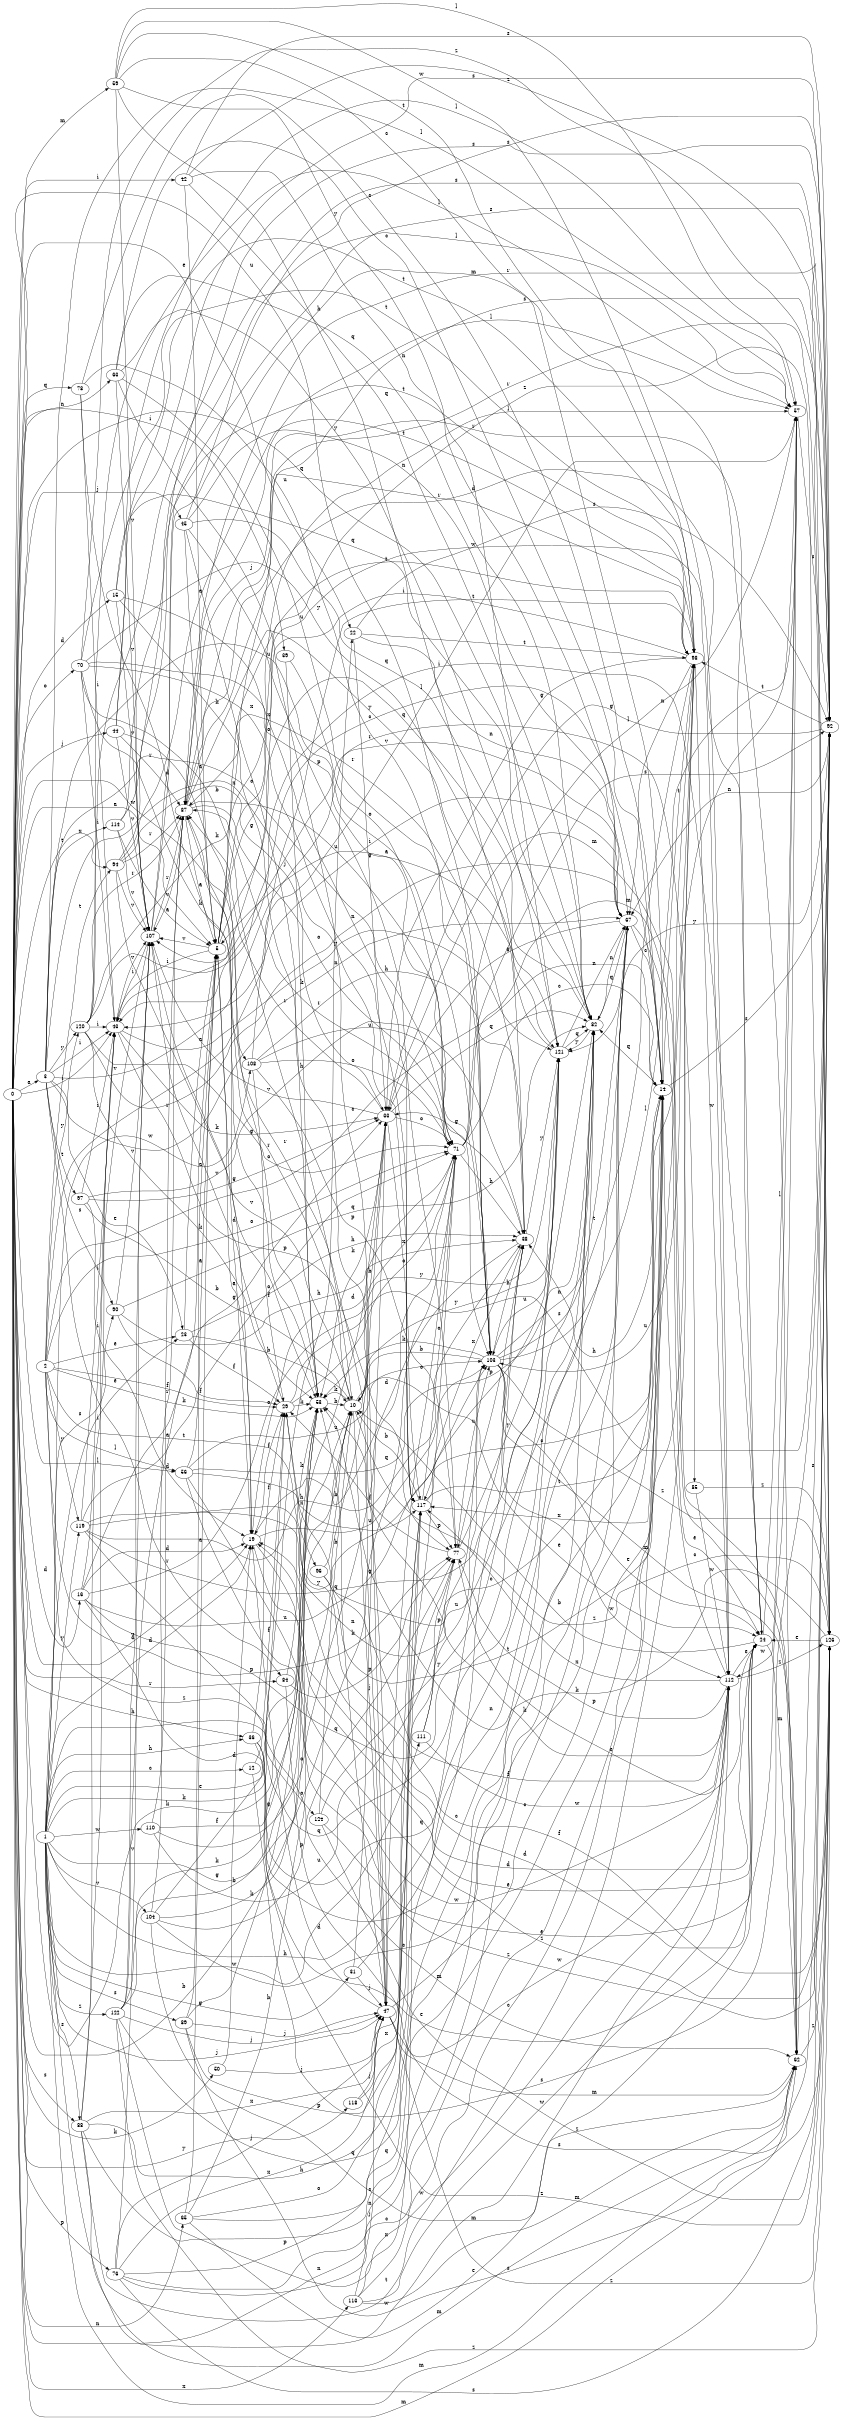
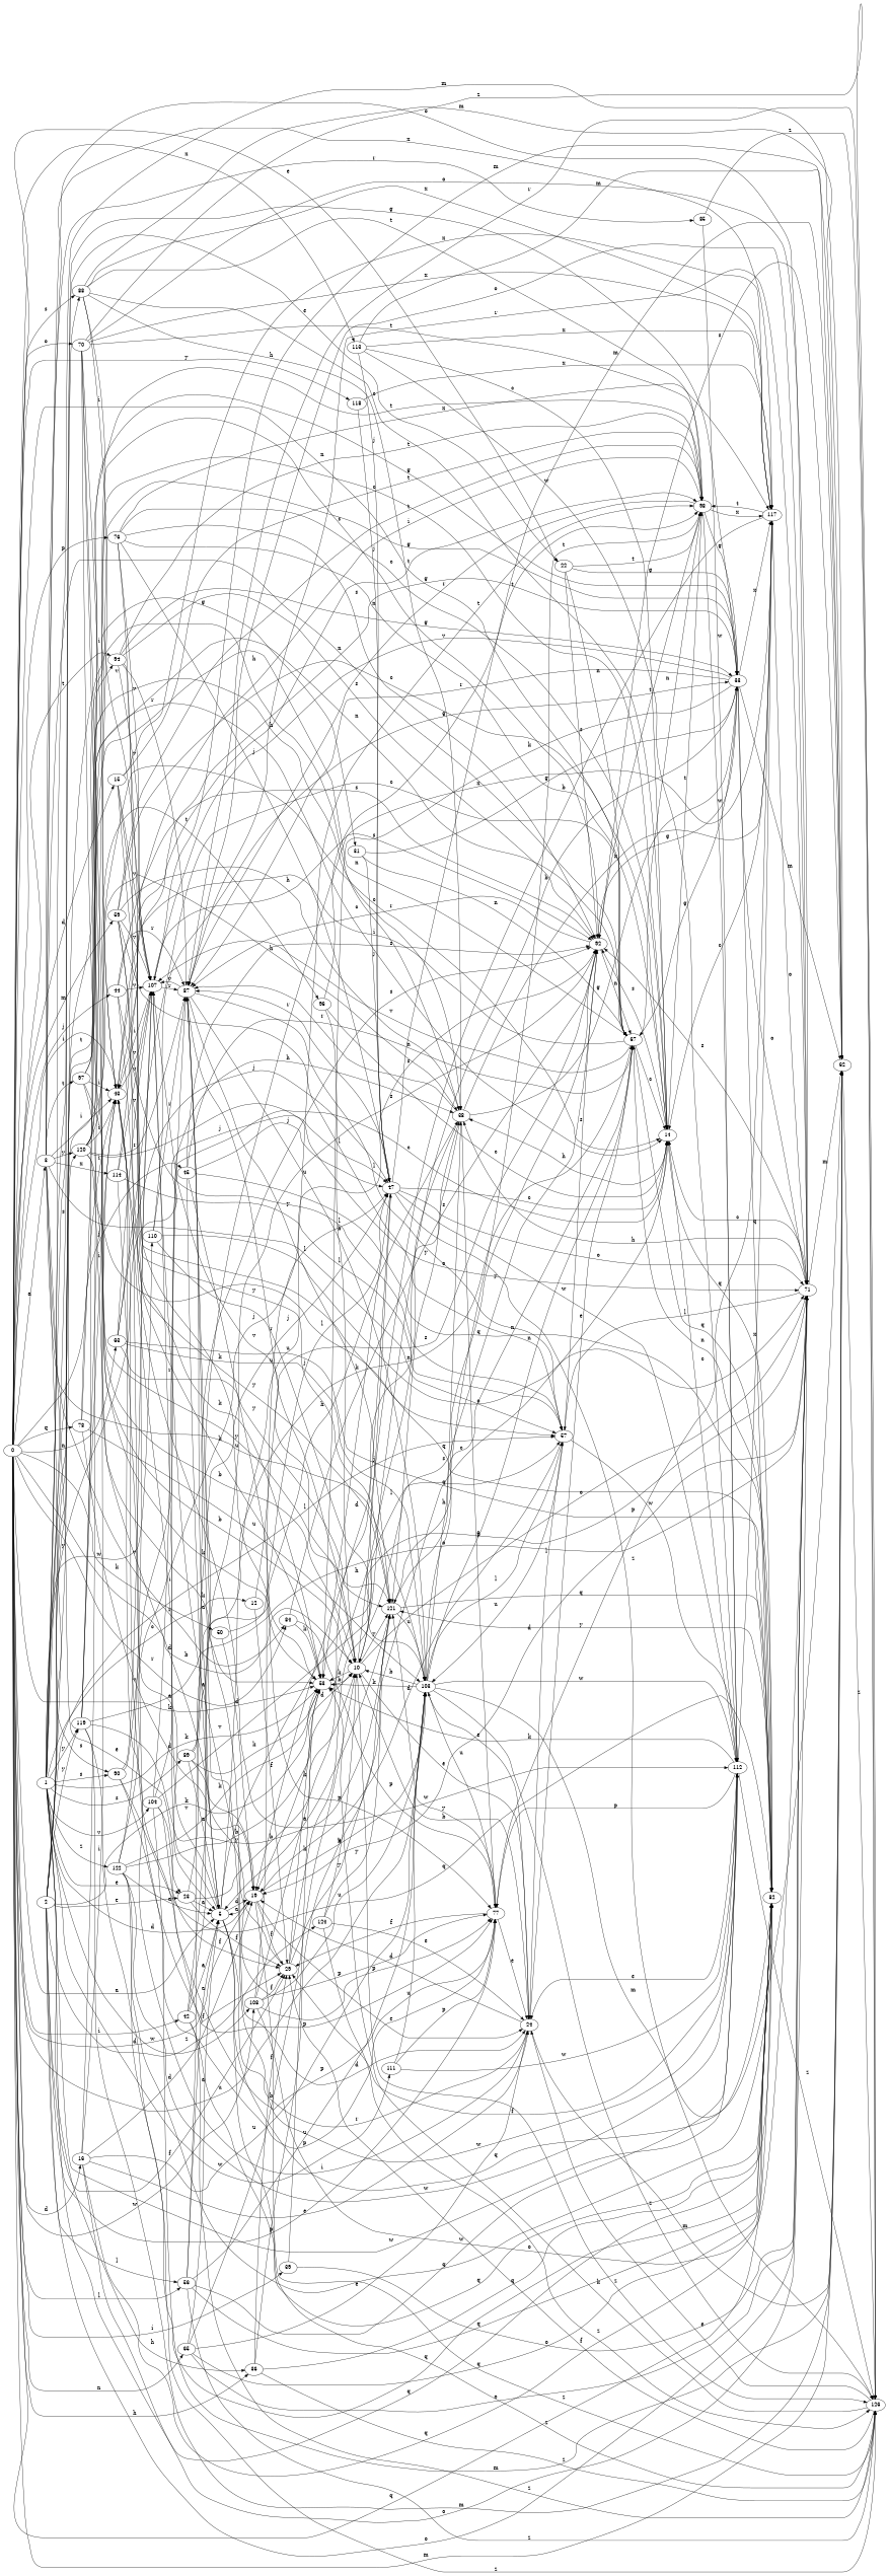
  strict digraph {
    rankdir=LR
    0
    3
    5
    10
    15
    16
    19
    22
    36
    39
    42
    43
    44
    45
    50
    53
    56
    59
    62
    63
    65
    67
    70
    76
    78
    82
    84
    88
    94
    103
    108
    113
    118
    23
    90
    57
    71
    120
    85
    97
    114
    117
    112
    92
    107
    126
    47
    24
    87
    121
    98
    33
    29
    14
    77
    38
    1
    12
    31
    89
    104
    110
    111
    119
    122
    2
    96
    124
    0 -> 3 [label=a]
    0 -> 5 [label=a]
    0 -> 10 [label=b]
    0 -> 15 [label=d]
    0 -> 16 [label=d]
    0 -> 19 [label=d]
    0 -> 22 [label=e]
    0 -> 36 [label=h]
    0 -> 39 [label=i]
    0 -> 42 [label=i]
    0 -> 43 [label=i]
    0 -> 44 [label=j]
    0 -> 45 [label=j]
    0 -> 50 [label=k]
    0 -> 53 [label=k]
    0 -> 56 [label=l]
    0 -> 59 [label=m]
    0 -> 62 [label=m]
    0 -> 63 [label=n]
    0 -> 65 [label=n]
    0 -> 67 [label=n]
    0 -> 70 [label=o]
    0 -> 76 [label=p]
    0 -> 78 [label=q]
    0 -> 82 [label=q]
    0 -> 84 [label=r]
    0 -> 88 [label=s]
    0 -> 94 [label=t]
    0 -> 103 [label=u]
    0 -> 108 [label=w]
    0 -> 113 [label=x]
    0 -> 118 [label=y]
    3 -> 43 [label=i]
    3 -> 67 [label=n]
    3 -> 84 [label=r]
    3 -> 103 [label=u]
    3 -> 23 [label=e]
    3 -> 90 [label=s]
    3 -> 57 [label=l]
    3 -> 71 [label=o]
    3 -> 120 [label=y]
    3 -> 85 [label=r]
    3 -> 97 [label=t]
    3 -> 114 [label=x]
    3 -> 117 [label=x]
    5 -> 19 [label=d]
    5 -> 43 [label=i]
    5 -> 82 [label=q]
    5 -> 57 [label=l]
    5 -> 112 [label=w]
    5 -> 92 [label=s]
    5 -> 107 [label=v]
    5 -> 126 [label=z]
    10 -> 53 [label=k]
    10 -> 71 [label=o]
    10 -> 107 [label=v]
    10 -> 126 [label=z]
    10 -> 47 [label=j]
    10 -> 24 [label=e]
    10 -> 87 [label=r]
    10 -> 121 [label=y]
    15 -> 53 [label=k]
    15 -> 82 [label=q]
    15 -> 117 [label=x]
    15 -> 107 [label=v]
    15 -> 98 [label=t]
    16 -> 19 [label=d]
    16 -> 43 [label=i]
    16 -> 82 [label=q]
    16 -> 103 [label=u]
    16 -> 71 [label=o]
    16 -> 24 [label=e]
    16 -> 33 [label=g]
    19 -> 5 [label=a]
    19 -> 103 [label=u]
    19 -> 126 [label=z]
    19 -> 24 [label=e]
    19 -> 29 [label=f]
    22 -> 67 [label=n]
    22 -> 92 [label=s]
    22 -> 98 [label=t]
    22 -> 33 [label=g]
    36 -> 82 [label=q]
    36 -> 126 [label=z]
    36 -> 29 [label=f]
    36 -> 14 [label=c]
    39 -> 53 [label=k]
    39 -> 71 [label=o]
    42 -> 5 [label=a]
    42 -> 67 [label=n]
    42 -> 82 [label=q]
    42 -> 92 [label=s]
    42 -> 126 [label=z]
    43 -> 107 [label=v]
    43 -> 121 [label=y]
    43 -> 33 [label=g]
    43 -> 77 [label=p]
    44 -> 53 [label=k]
    44 -> 57 [label=l]
    44 -> 92 [label=s]
    44 -> 107 [label=v]
    44 -> 87 [label=r]
    45 -> 5 [label=a]
    45 -> 67 [label=n]
    45 -> 82 [label=q]
    45 -> 92 [label=s]
    45 -> 47 [label=j]
    45 -> 77 [label=p]
    50 -> 19 [label=d]
    50 -> 47 [label=j]
    53 -> 10 [label=b]
    56 -> 5 [label=a]
    56 -> 82 [label=q]
    56 -> 103 [label=u]
    56 -> 117 [label=x]
    56 -> 112 [label=w]
    56 -> 126 [label=z]
    59 -> 57 [label=l]
    59 -> 112 [label=w]
    59 -> 107 [label=v]
    59 -> 121 [label=y]
    59 -> 98 [label=t]
    59 -> 14 [label=c]
    59 -> 38 [label=h]
    62 -> 92 [label=s]
    62 -> 126 [label=z]
    63 -> 82 [label=q]
    63 -> 103 [label=u]
    63 -> 107 [label=v]
    63 -> 47 [label=j]
    63 -> 121 [label=y]
    63 -> 14 [label=c]
    65 -> 5 [label=a]
    65 -> 10 [label=b]
    65 -> 82 [label=q]
    65 -> 71 [label=o]
    65 -> 24 [label=e]
    67 -> 43 [label=i]
    67 -> 82 [label=q]
    67 -> 107 [label=v]
    67 -> 24 [label=e]
    67 -> 33 [label=g]
    67 -> 14 [label=c]
    70 -> 10 [label=b]
    70 -> 43 [label=i]
    70 -> 53 [label=k]
    70 -> 71 [label=o]
    70 -> 117 [label=x]
    70 -> 126 [label=z]
    70 -> 121 [label=y]
    70 -> 98 [label=t]
    76 -> 67 [label=n]
    76 -> 117 [label=x]
    76 -> 92 [label=s]
    76 -> 107 [label=v]
    76 -> 47 [label=j]
    76 -> 14 [label=c]
    76 -> 77 [label=p]
    78 -> 19 [label=d]
    78 -> 43 [label=i]
    78 -> 103 [label=u]
    78 -> 14 [label=c]
    82 -> 67 [label=n]
    82 -> 121 [label=y]
    84 -> 53 [label=k]
    84 -> 92 [label=s]
    84 -> 77 [label=p]
    88 -> 43 [label=i]
    88 -> 62 [label=m]
    88 -> 117 [label=x]
    88 -> 107 [label=v]
    88 -> 98 [label=t]
    88 -> 14 [label=c]
    88 -> 38 [label=h]
    94 -> 53 [label=k]
    94 -> 92 [label=s]
    94 -> 107 [label=v]
    94 -> 87 [label=r]
    94 -> 98 [label=t]
    94 -> 33 [label=g]
    103 -> 10 [label=b]
    103 -> 53 [label=k]
    103 -> 62 [label=m]
    103 -> 67 [label=n]
    103 -> 57 [label=l]
    103 -> 112 [label=w]
    103 -> 126 [label=z]
    103 -> 24 [label=e]
    103 -> 98 [label=t]
    103 -> 38 [label=h]
    108 -> 103 [label=u]
    108 -> 71 [label=o]
    108 -> 98 [label=t]
    108 -> 29 [label=f]
    108 -> 77 [label=p]
    108 -> 38 [label=h]
    113 -> 62 [label=m]
    113 -> 117 [label=x]
    113 -> 112 [label=w]
    113 -> 47 [label=j]
    113 -> 14 [label=c]
    118 -> 117 [label=x]
    118 -> 47 [label=j]
    23 -> 5 [label=a]
    23 -> 10 [label=b]
    23 -> 29 [label=f]
    23 -> 38 [label=h]
    90 -> 82 [label=q]
    90 -> 107 [label=v]
    90 -> 29 [label=f]
    90 -> 38 [label=h]
    57 -> 19 [label=d]
    57 -> 103 [label=u]
    57 -> 112 [label=w]
    57 -> 92 [label=s]
    71 -> 19 [label=d]
    71 -> 62 [label=m]
    71 -> 57 [label=l]
    71 -> 92 [label=s]
    71 -> 87 [label=r]
    71 -> 14 [label=c]
    71 -> 38 [label=h]
    120 -> 43 [label=i]
    120 -> 53 [label=k]
    120 -> 67 [label=n]
    120 -> 57 [label=l]
    120 -> 71 [label=o]
    120 -> 92 [label=s]
    120 -> 87 [label=r]
    120 -> 98 [label=t]
    120 -> 14 [label=c]
    85 -> 112 [label=w]
    85 -> 126 [label=z]
    97 -> 10 [label=b]
    97 -> 19 [label=d]
    97 -> 43 [label=i]
    97 -> 33 [label=g]
    97 -> 38 [label=h]
    114 -> 5 [label=a]
    114 -> 57 [label=l]
    114 -> 107 [label=v]
    114 -> 98 [label=t]
    117 -> 10 [label=b]
    117 -> 71 [label=o]
    117 -> 98 [label=t]
    117 -> 14 [label=c]
    117 -> 77 [label=p]
    112 -> 53 [label=k]
    112 -> 117 [label=x]
    112 -> 126 [label=z]
    112 -> 24 [label=e]
    112 -> 29 [label=f]
    112 -> 14 [label=c]
    112 -> 77 [label=p]
    92 -> 67 [label=n]
    92 -> 87 [label=r]
    92 -> 121 [label=y]
    92 -> 98 [label=t]
    92 -> 33 [label=g]
    107 -> 43 [label=i]
    107 -> 62 [label=m]
    107 -> 92 [label=s]
    107 -> 87 [label=r]
    126 -> 53 [label=k]
    126 -> 24 [label=e]
    126 -> 87 [label=r]
    126 -> 29 [label=f]
    47 -> 19 [label=d]
    47 -> 53 [label=k]
    47 -> 62 [label=m]
    47 -> 71 [label=o]
    47 -> 112 [label=w]
    47 -> 126 [label=z]
    47 -> 87 [label=r]
    47 -> 14 [label=c]
    24 -> 10 [label=b]
    24 -> 19 [label=d]
    24 -> 43 [label=i]
    24 -> 62 [label=m]
    24 -> 57 [label=l]
    24 -> 87 [label=r]
    87 -> 5 [label=a]
    87 -> 103 [label=u]
    87 -> 57 [label=l]
    87 -> 71 [label=o]
    87 -> 107 [label=v]
    87 -> 24 [label=d]
    87 -> 121 [label=y]
    121 -> 5 [label=a]
    121 -> 67 [label=n]
    121 -> 82 [label=q]
    121 -> 103 [label=u]
    98 -> 43 [label=i]
    98 -> 67 [label=n]
    98 -> 117 [label=x]
    98 -> 112 [label=w]
    98 -> 87 [label=r]
    98 -> 33 [label=g]
-   10 -> 33 [label=b]
+   33 -> 10 [label=b]
    33 -> 53 [label=k]
    33 -> 62 [label=m]
    33 -> 82 [label=q]
    33 -> 71 [label=o]
    33 -> 117 [label=x]
    33 -> 107 [label=v]
    33 -> 87 [label=r]
    29 -> 53 [label=k]
    29 -> 92 [label=s]
    29 -> 107 [label=v]
    29 -> 121 [label=y]
    14 -> 82 [label=q]
    14 -> 92 [label=s]
    14 -> 98 [label=t]
    14 -> 38 [label=h]
    77 -> 103 [label=u]
    77 -> 24 [label=e]
    77 -> 121 [label=y]
    77 -> 29 [label=f]
    38 -> 19 [label=d]
    38 -> 117 [label=x]
    38 -> 87 [label=r]
    38 -> 121 [label=y]
    38 -> 33 [label=g]
    38 -> 77 [label=p]
    1 -> 19 [label=d]
    1 -> 22 [label=e]
    1 -> 36 [label=h]
    1 -> 53 [label=k]
    1 -> 62 [label=m]
    1 -> 82 [label=q]
    1 -> 88 [label=s]
    1 -> 108 [label=w]
    1 -> 23 [label=e]
    1 -> 90 [label=s]
    1 -> 112 [label=w]
    1 -> 47 [label=j]
    1 -> 33 [label=g]
    1 -> 38 [label=h]
    1 -> 12 [label=c]
    1 -> 31 [label=g]
    1 -> 89 [label=s]
    1 -> 104 [label=v]
    1 -> 110 [label=w]
    1 -> 111 [label=w]
    1 -> 119 [label=y]
    1 -> 122 [label=z]
    12 -> 92 [label=s]
    12 -> 29 [label=f]
    31 -> 67 [label=n]
    31 -> 47 [label=j]
    31 -> 33 [label=g]
    89 -> 5 [label=a]
    89 -> 53 [label=k]
    89 -> 92 [label=s]
    89 -> 47 [label=j]
    89 -> 77 [label=p]
    104 -> 62 [label=m]
    104 -> 71 [label=o]
    104 -> 87 [label=r]
    104 -> 29 [label=f]
    104 -> 14 [label=c]
    104 -> 77 [label=p]
    110 -> 103 [label=u]
    110 -> 71 [label=o]
    110 -> 87 [label=r]
    110 -> 33 [label=g]
    111 -> 103 [label=u]
    111 -> 112 [label=w]
    111 -> 77 [label=p]
    119 -> 43 [label=i]
    119 -> 62 [label=m]
    119 -> 67 [label=n]
    119 -> 82 [label=q]
    119 -> 71 [label=o]
    119 -> 121 [label=y]
    119 -> 38 [label=h]
    122 -> 5 [label=a]
    122 -> 10 [label=b]
    122 -> 53 [label=k]
    122 -> 82 [label=q]
    122 -> 112 [label=w]
    122 -> 107 [label=v]
    122 -> 126 [label=z]
    122 -> 47 [label=j]
    2 -> 53 [label=k]
    2 -> 56 [label=l]
    2 -> 94 [label=t]
    2 -> 23 [label=e]
    2 -> 57 [label=l]
    2 -> 71 [label=o]
    2 -> 120 [label=y]
    2 -> 29 [label=f]
    2 -> 14 [label=c]
    2 -> 77 [label=p]
    2 -> 119 [label=y]
    2 -> 96 [label=t]
    2 -> 124 [label=z]
    96 -> 10 [label=b]
    96 -> 98 [label=t]
    96 -> 14 [label=c]
    124 -> 10 [label=b]
    124 -> 126 [label=z]
    124 -> 24 [label=e]
    124 -> 121 [label=y]
  }
